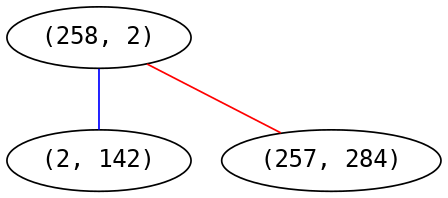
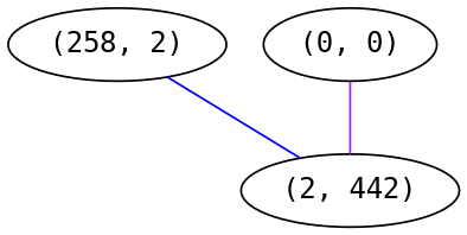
  graph {
    fontname="DejaVu Sans Mono"
    node [fontname="DejaVu Sans Mono"]
    edge [fontname="DejaVu Sans Mono"]
    n1 [label="(258, 2)"]
-   "(2, 142)"
-   "(257, 284)"
+   "(2, 142)" [label="(2, 442)"]
+   "(0, 0)"
    n1 -- "(2, 142)" [color=blue weight=3]
-   n1 -- "(257, 284)" [color=red weight=1]
+   "(0, 0)" -- "(2, 142)" [color=purple weight=4]
  }
